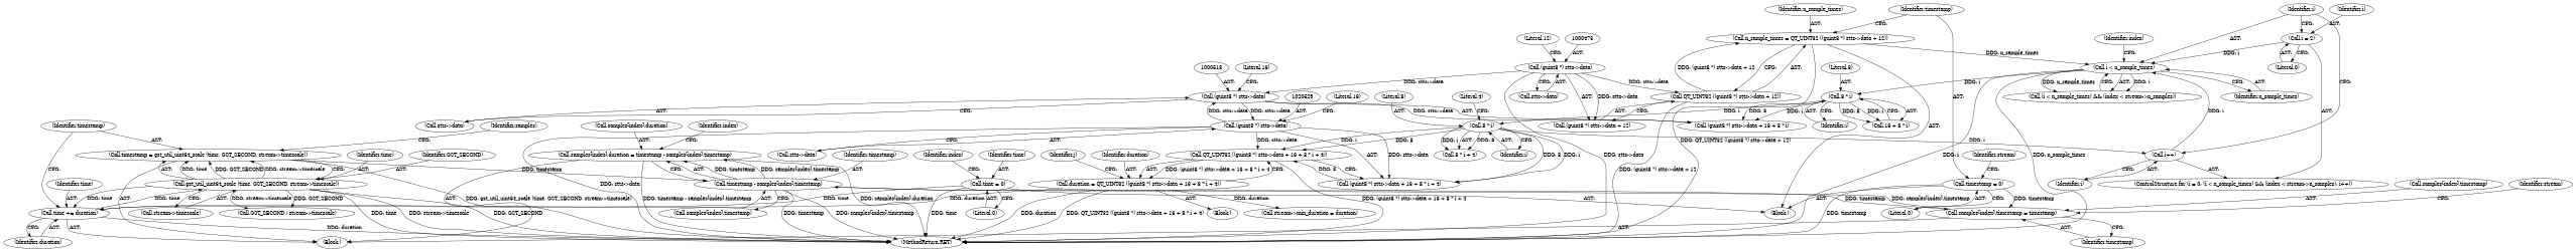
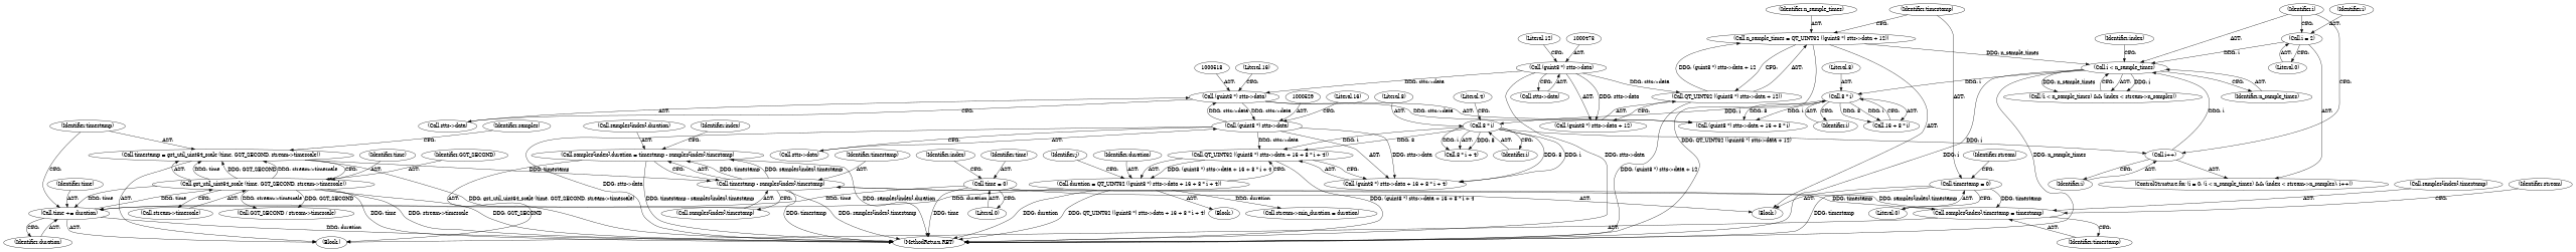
  digraph {
    n1 [label="(Call,samples[index].duration = timestamp - samples[index].timestamp)"]
    n2 [label="(Call,timestamp - samples[index].timestamp)"]
    n3 [label="(MethodReturn,RET)"]
    n4 [label="(Block,)"]
    n5 [label="(Call,samples[index].timestamp = timestamp)"]
    n6 [label="(Call,samples[index].timestamp)"]
    n7 [label="(Identifier,timestamp)"]
    n8 [label="(Call,timestamp = gst_util_uint64_scale (time, GST_SECOND, stream->timescale))"]
    n9 [label="(Call,gst_util_uint64_scale (time, GST_SECOND, stream->timescale))"]
    n10 [label="(Call,time += duration)"]
    n11 [label="(Call,stream->timescale)"]
    n12 [label="(Call,GST_SECOND / stream->timescale)"]
    n13 [label="(Identifier,duration)"]
    n14 [label="(Call,duration = QT_UINT32 ((guint8 *) stts->data + 16 + 8 * i + 4))"]
    n15 [label="(Call,QT_UINT32 ((guint8 *) stts->data + 16 + 8 * i + 4))"]
    n16 [label="(Call,stream->min_duration = duration)"]
    n17 [label="(Block,)"]
    n18 [label="(Call,(guint8 *) stts->data + 16 + 8 * i + 4)"]
    n19 [label="(Call,(guint8 *) stts->data)"]
    n20 [label="(Call,(guint8 *) stts->data)"]
    n21 [label="(Call,stts->data)"]
    n22 [label="(Call,stts->data)"]
    n23 [label="(Call,(guint8 *) stts->data + 16 + 8 * i)"]
    n24 [label="(Call,(guint8 *) stts->data)"]
    n25 [label="(Call,QT_UINT32 ((guint8 *) stts->data + 12))"]
    n26 [label="(Call,stts->data)"]
    n27 [label="(Call,(guint8 *) stts->data + 12)"]
    n28 [label="(Call,n_sample_times = QT_UINT32 ((guint8 *) stts->data + 12))"]
    n29 [label="(Call,8 * i)"]
    n30 [label="(Call,i++)"]
    n31 [label="(Identifier,i)"]
    n32 [label="(Call,8 * i + 4)"]
    n33 [label="(Call,i < n_sample_times)"]
    n34 [label="(Identifier,i)"]
    n35 [label="(ControlStructure,for (i = 0; (i < n_sample_times) && (index < stream->n_samples); i++))"]
    n36 [label="(Call,8 * i)"]
    n37 [label="(Call,16 + 8 * i)"]
    n38 [label="(Identifier,i)"]
    n39 [label="(Identifier,n_sample_times)"]
    n40 [label="(Call,(i < n_sample_times) && (index < stream->n_samples))"]
    n41 [label="(Call,i = 2)"]
    n42 [label="(Literal,0)"]
    n43 [label="(Block,)"]
    n44 [label="(Call,time = 0)"]
    n45 [label="(Literal,0)"]
    n46 [label="(Call,timestamp = 0)"]
    n47 [label="(Literal,0)"]
    n48 [label="(Identifier,duration)"]
    n49 [label="(Identifier,i)"]
    n50 [label="(Literal,4)"]
    n51 [label="(Literal,12)"]
    n52 [label="(Literal,8)"]
    n53 [label="(Identifier,stream)"]
    n54 [label="(Identifier,timestamp)"]
    n55 [label="(Literal,8)"]
    n56 [label="(Identifier,i)"]
    n57 [label="(Identifier,time)"]
    n58 [label="(Identifier,j)"]
    n59 [label="(Call,samples[index].timestamp)"]
    n60 [label="(Literal,16)"]
    n61 [label="(Identifier,time)"]
    n62 [label="(Identifier,n_sample_times)"]
    n63 [label="(Identifier,timestamp)"]
    n64 [label="(Identifier,samples)"]
    n65 [label="(Identifier,index)"]
    n66 [label="(Identifier,GST_SECOND)"]
    n67 [label="(Identifier,stream)"]
    n68 [label="(Literal,16)"]
    n69 [label="(Identifier,time)"]
    n70 [label="(Identifier,timestamp)"]
    n71 [label="(Identifier,index)"]
    n72 [label="(Call,samples[index].duration)"]
    n73 [label="(Identifier,index)"]
-   1000529 [label=1020529]
+   1000529
    n75 [label=1000518]
    1000473
    n1 -> n2 [label="CFG: "]
    n1 -> n3 [label="DDG: samples[index].duration"]
    n1 -> n3 [label="DDG: timestamp - samples[index].timestamp"]
    n1 -> n4 [label="AST: "]
    n2 -> n1 [label="AST: "]
    n2 -> n1 [label="DDG: timestamp"]
    n2 -> n1 [label="DDG: samples[index].timestamp"]
    n2 -> n3 [label="DDG: timestamp"]
    n2 -> n3 [label="DDG: samples[index].timestamp"]
    n2 -> n5 [label="DDG: timestamp"]
    n2 -> n6 [label="CFG: "]
    n5 -> n2 [label="DDG: samples[index].timestamp"]
    n5 -> n4 [label="AST: "]
    n5 -> n7 [label="CFG: "]
    n6 -> n2 [label="AST: "]
    n7 -> n5 [label="AST: "]
    n8 -> n2 [label="DDG: timestamp"]
    n8 -> n3 [label="DDG: gst_util_uint64_scale (time, GST_SECOND, stream->timescale)"]
    n8 -> n4 [label="AST: "]
    n8 -> n9 [label="CFG: "]
    n9 -> n3 [label="DDG: time"]
    n9 -> n3 [label="DDG: stream->timescale"]
    n9 -> n3 [label="DDG: GST_SECOND"]
    n9 -> n8 [label="AST: "]
    n9 -> n8 [label="DDG: time"]
    n9 -> n8 [label="DDG: GST_SECOND"]
    n9 -> n8 [label="DDG: stream->timescale"]
    n9 -> n10 [label="DDG: time"]
    n9 -> n11 [label="CFG: "]
    n9 -> n12 [label="DDG: GST_SECOND"]
    n9 -> n12 [label="DDG: stream->timescale"]
    n10 -> n3 [label="DDG: duration"]
    n10 -> n4 [label="AST: "]
    n10 -> n9 [label="DDG: time"]
    n10 -> n13 [label="CFG: "]
    n11 -> n9 [label="AST: "]
    n13 -> n10 [label="AST: "]
    n14 -> n3 [label="DDG: duration"]
    n14 -> n3 [label="DDG: QT_UINT32 ((guint8 *) stts->data + 16 + 8 * i + 4)"]
    n14 -> n10 [label="DDG: duration"]
    n14 -> n15 [label="CFG: "]
    n14 -> n16 [label="DDG: duration"]
    n14 -> n17 [label="AST: "]
    n15 -> n3 [label="DDG: (guint8 *) stts->data + 16 + 8 * i + 4"]
    n15 -> n14 [label="AST: "]
    n15 -> n14 [label="DDG: (guint8 *) stts->data + 16 + 8 * i + 4"]
    n15 -> n18 [label="CFG: "]
-   n18 -> n15 [label="DDG: 8"]
+   n18 -> n15 [label="AST: "]
    n19 -> n3 [label="DDG: stts->data"]
    n19 -> n15 [label="DDG: stts->data"]
    n19 -> n18 [label="AST: "]
    n19 -> n18 [label="DDG: stts->data"]
    n19 -> n20 [label="DDG: stts->data"]
    n19 -> n21 [label="CFG: "]
    n20 -> n19 [label="DDG: stts->data"]
    n20 -> n22 [label="CFG: "]
    n20 -> n23 [label="AST: "]
    n20 -> n23 [label="DDG: stts->data"]
    n21 -> n19 [label="AST: "]
    n22 -> n20 [label="AST: "]
    n24 -> n3 [label="DDG: stts->data"]
    n24 -> n20 [label="DDG: stts->data"]
    n24 -> n25 [label="DDG: stts->data"]
    n24 -> n26 [label="CFG: "]
    n24 -> n27 [label="AST: "]
    n24 -> n27 [label="DDG: stts->data"]
    n25 -> n3 [label="DDG: (guint8 *) stts->data + 12"]
    n25 -> n27 [label="CFG: "]
    n25 -> n28 [label="AST: "]
    n25 -> n28 [label="DDG: (guint8 *) stts->data + 12"]
    n26 -> n24 [label="AST: "]
    n27 -> n25 [label="AST: "]
    n28 -> n3 [label="DDG: QT_UINT32 ((guint8 *) stts->data + 12)"]
    n28 -> n25 [label="CFG: "]
    n28 -> n33 [label="DDG: n_sample_times"]
    n28 -> n43 [label="AST: "]
    n29 -> n15 [label="DDG: 8"]
    n29 -> n15 [label="DDG: i"]
    n29 -> n18 [label="DDG: 8"]
    n29 -> n18 [label="DDG: i"]
    n29 -> n30 [label="DDG: i"]
    n29 -> n31 [label="CFG: "]
    n29 -> n32 [label="AST: "]
    n29 -> n32 [label="DDG: 8"]
    n29 -> n32 [label="DDG: i"]
    n30 -> n33 [label="DDG: i"]
    n30 -> n34 [label="CFG: "]
    n30 -> n35 [label="AST: "]
    n31 -> n29 [label="AST: "]
    n33 -> n3 [label="DDG: i"]
    n33 -> n3 [label="DDG: n_sample_times"]
    n33 -> n36 [label="DDG: i"]
    n33 -> n39 [label="CFG: "]
    n33 -> n40 [label="AST: "]
    n33 -> n40 [label="DDG: i"]
    n33 -> n40 [label="DDG: n_sample_times"]
    n34 -> n30 [label="AST: "]
    n36 -> n23 [label="DDG: 8"]
    n36 -> n23 [label="DDG: i"]
    n36 -> n29 [label="DDG: i"]
    n36 -> n37 [label="AST: "]
    n36 -> n37 [label="DDG: 8"]
    n36 -> n37 [label="DDG: i"]
    n36 -> n38 [label="CFG: "]
    n37 -> n36 [label="CFG: "]
    n38 -> n36 [label="AST: "]
    n39 -> n33 [label="AST: "]
    n40 -> n33 [label="CFG: "]
    n41 -> n33 [label="DDG: i"]
    n41 -> n35 [label="AST: "]
    n41 -> n42 [label="CFG: "]
    n42 -> n41 [label="AST: "]
    n44 -> n3 [label="DDG: time"]
    n44 -> n10 [label="DDG: time"]
    n44 -> n43 [label="AST: "]
    n44 -> n45 [label="CFG: "]
    n45 -> n44 [label="AST: "]
    n46 -> n3 [label="DDG: timestamp"]
    n46 -> n5 [label="DDG: timestamp"]
    n46 -> n43 [label="AST: "]
    n46 -> n47 [label="CFG: "]
    n47 -> n46 [label="AST: "]
    n48 -> n14 [label="AST: "]
    n49 -> n30 [label="CFG: "]
    n49 -> n33 [label="AST: "]
    n49 -> n41 [label="CFG: "]
    n50 -> n29 [label="CFG: "]
    n51 -> n24 [label="CFG: "]
    n52 -> n36 [label="AST: "]
    n53 -> n46 [label="CFG: "]
    n54 -> n8 [label="AST: "]
    n54 -> n10 [label="CFG: "]
    n55 -> n29 [label="AST: "]
    n56 -> n41 [label="AST: "]
    n57 -> n10 [label="AST: "]
    n58 -> n14 [label="CFG: "]
    n59 -> n5 [label="AST: "]
    n60 -> n20 [label="CFG: "]
    n61 -> n9 [label="AST: "]
    n62 -> n28 [label="AST: "]
    n63 -> n2 [label="AST: "]
    n64 -> n8 [label="CFG: "]
    n65 -> n44 [label="CFG: "]
    n66 -> n9 [label="AST: "]
    n67 -> n5 [label="CFG: "]
    n68 -> n19 [label="CFG: "]
    n69 -> n44 [label="AST: "]
    n70 -> n28 [label="CFG: "]
    n70 -> n46 [label="AST: "]
    n71 -> n1 [label="CFG: "]
    n72 -> n1 [label="AST: "]
    n73 -> n33 [label="CFG: "]
    1000529 -> n19 [label="AST: "]
    n75 -> n20 [label="AST: "]
    1000473 -> n24 [label="AST: "]
  }
